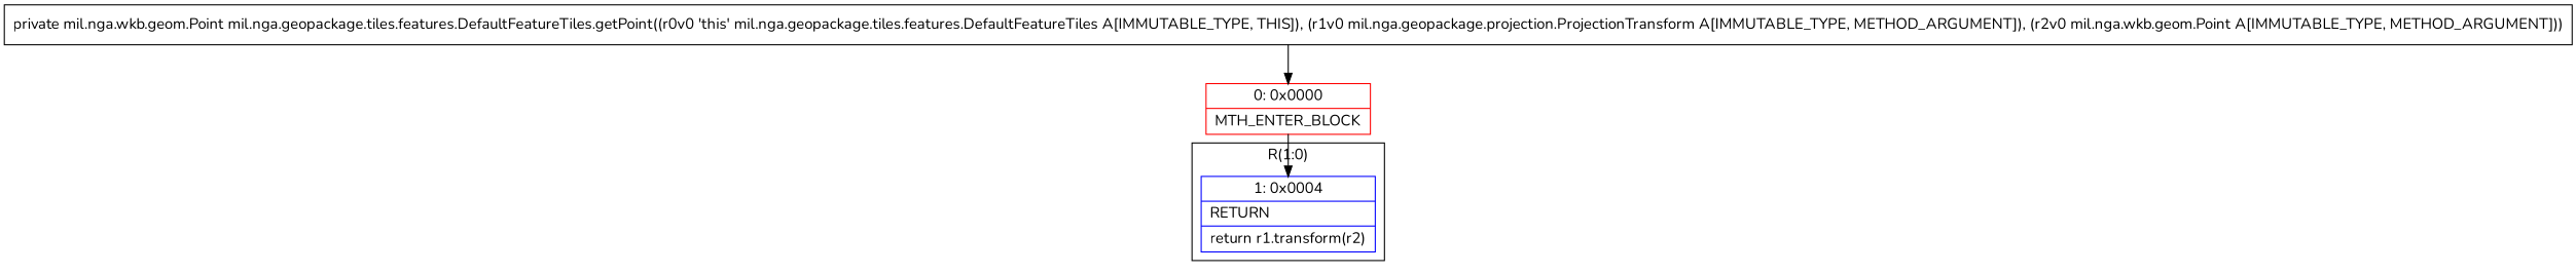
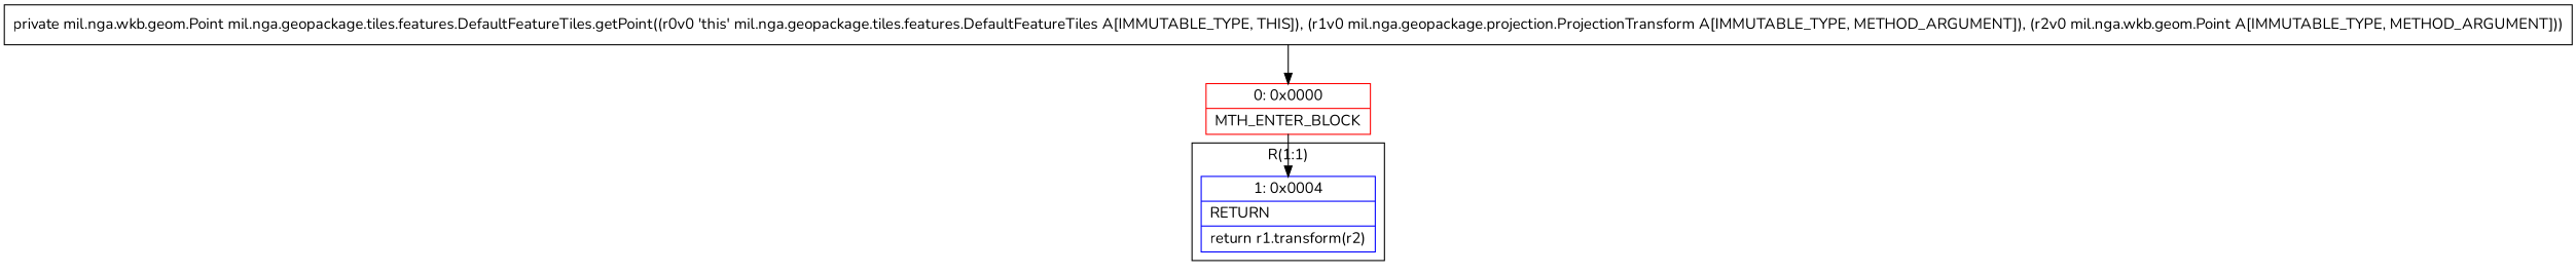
  digraph {
    fontname=Nunito
    node [shape=record fontname=Nunito]
    edge [fontname=Nunito]
    n1 [color=blue label="{1\:\ 0x0004|RETURN\l|return r1.transform(r2)\l}"]
    n2 [color=red label="{0\:\ 0x0000|MTH_ENTER_BLOCK\l}"]
    n3 [label="{private mil.nga.wkb.geom.Point mil.nga.geopackage.tiles.features.DefaultFeatureTiles.getPoint((r0v0 'this' mil.nga.geopackage.tiles.features.DefaultFeatureTiles A[IMMUTABLE_TYPE, THIS]), (r1v0 mil.nga.geopackage.projection.ProjectionTransform A[IMMUTABLE_TYPE, METHOD_ARGUMENT]), (r2v0 mil.nga.wkb.geom.Point A[IMMUTABLE_TYPE, METHOD_ARGUMENT])) }"]
    subgraph cluster_1 {
-     label="R(1:0)"
+     label="R(1:1)"
      n1
    }
    n2 -> n1
    n3 -> n2
  }
